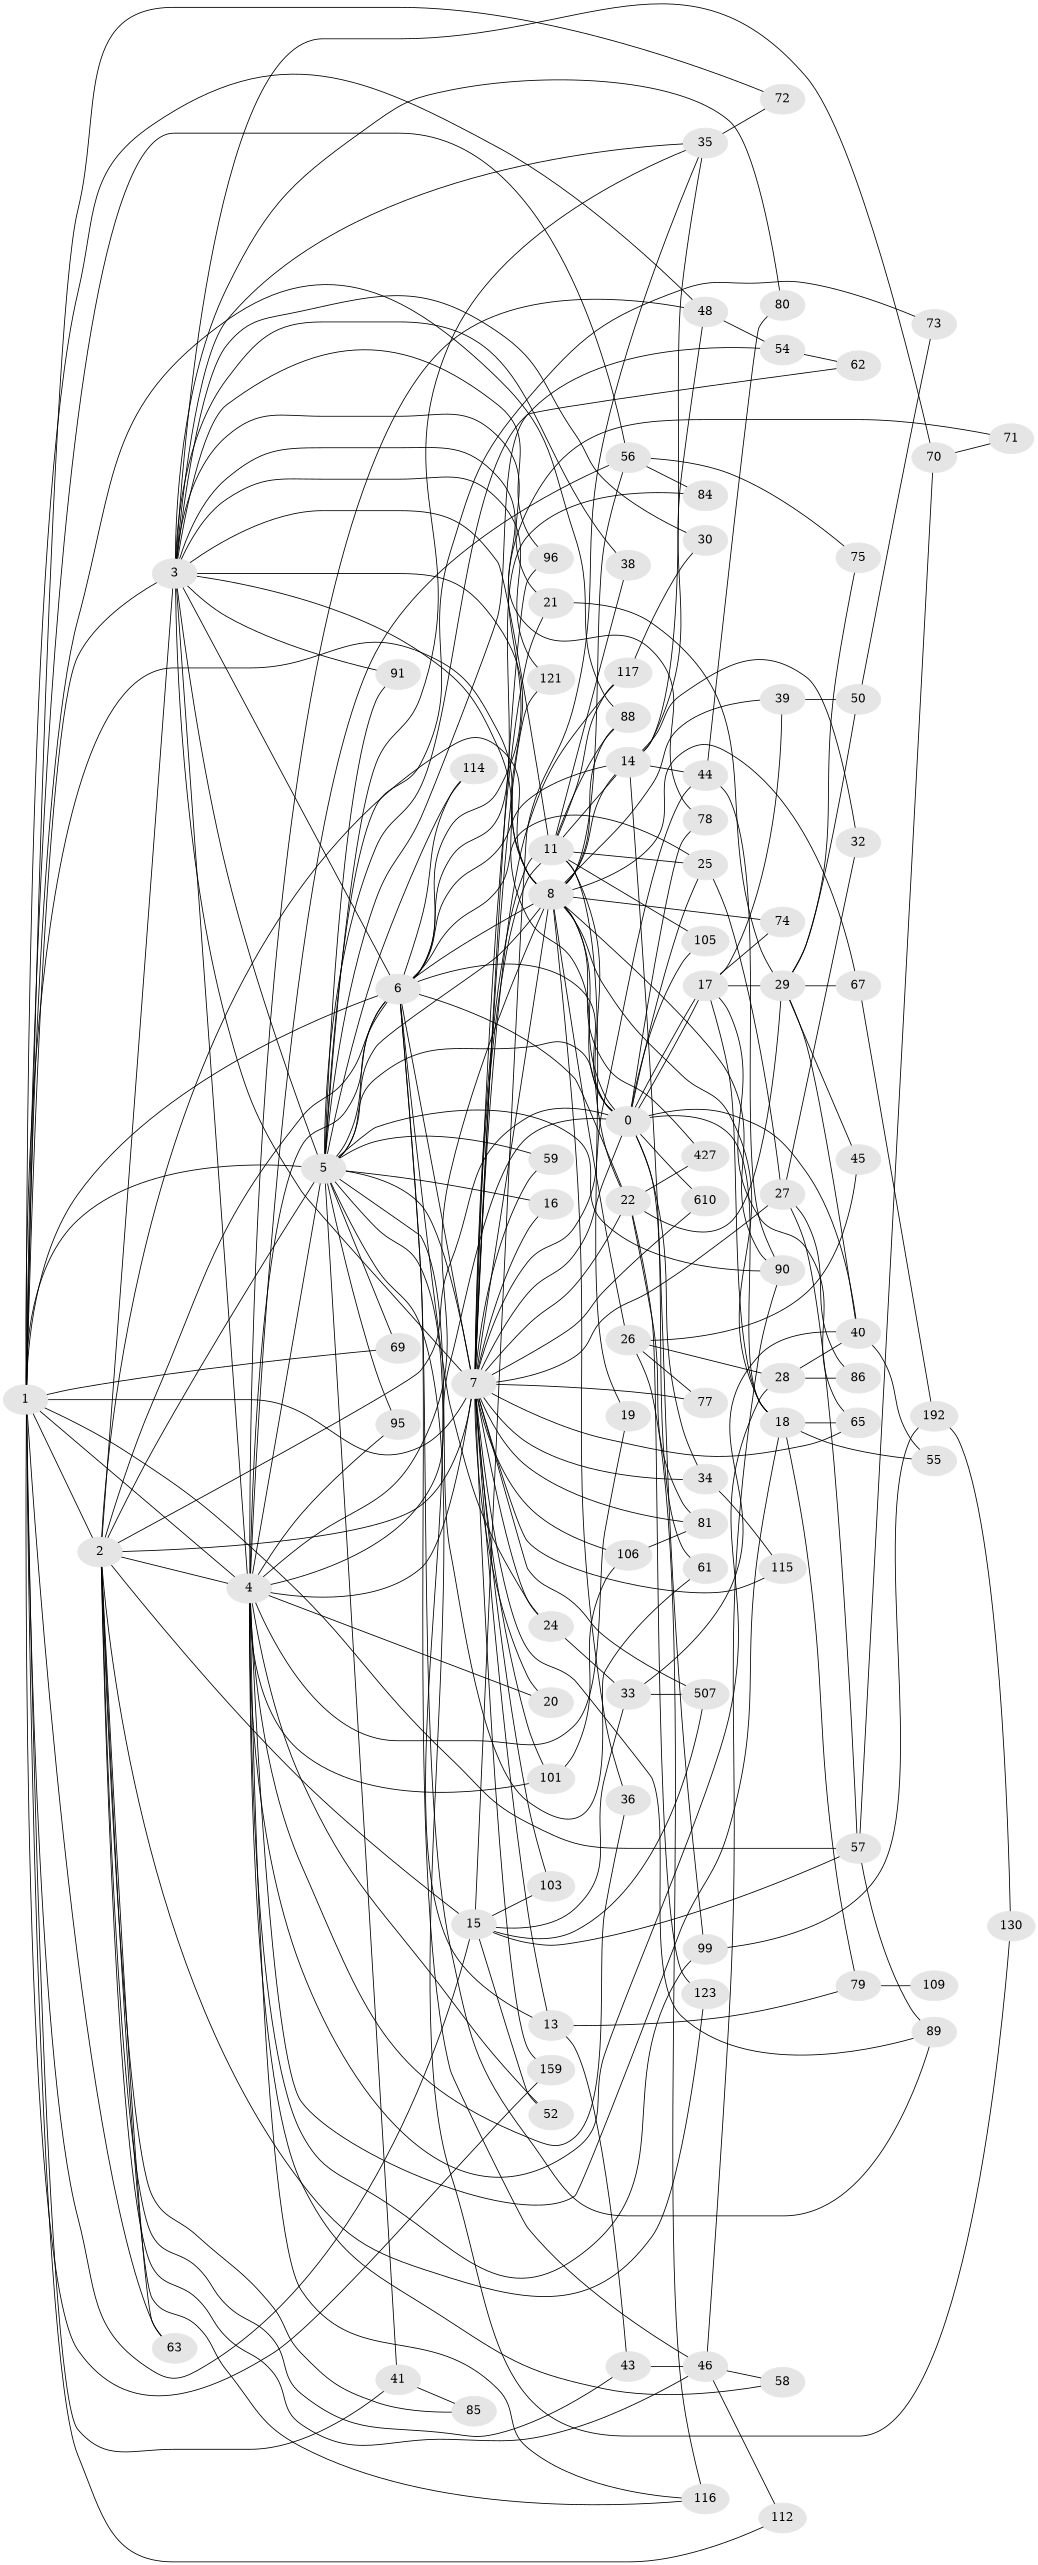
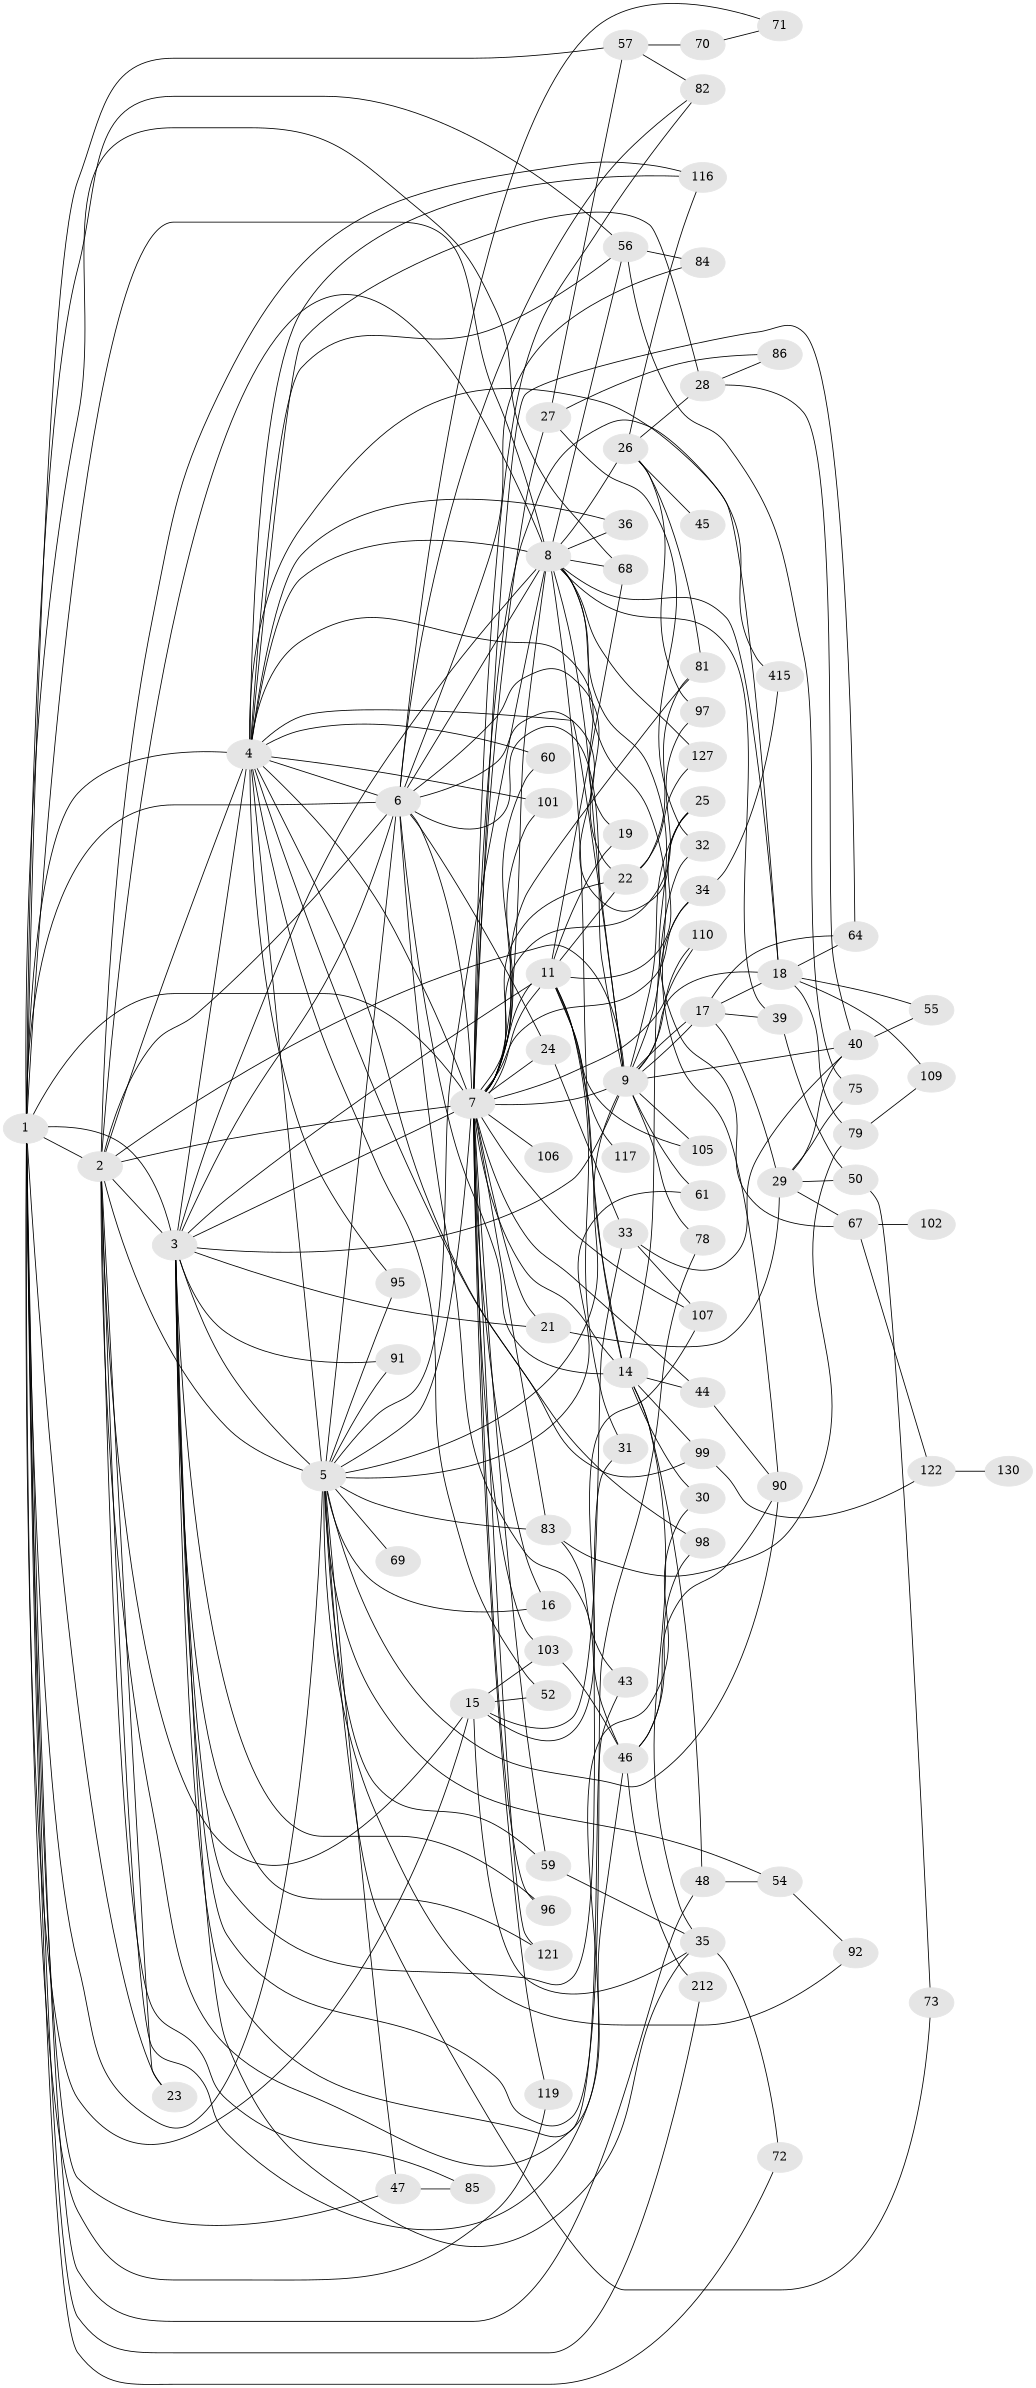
  graph {
    rankdir=LR
    node [color=gray90 style=filled]
    1 [super="+124"]
    2 [super="+43"]
    3 [super="+66"]
    4 [super="+60"]
    5 [super="+12"]
    6 [super="+120"]
    7 [super="+94"]
    8 [super="+49"]
    15 [super="+87"]
-   47 [label=41]
+   47
    48 [super="+68"]
    56 [super="+58"]
    57 [super="+125"]
-   63
+   63 [label=23]
    69
    72
-   88 [super="+113"]
-   112
-   119 [label=159]
-   9 [super="+10" label=0]
+   88 [super="+113" label=68]
+   112 [label=212]
+   119
+   9 [super="+10"]
    n21 [label=43]
    46 [super="+51"]
    85
    116 [super="+118"]
-   123
    11 [super="+82"]
    21
    30
-   31 [label=38]
+   31
    35 [super="+38"]
    70
    78
-   80
    91
    96
    121
    18 [super="+23"]
    19 [super="+37"]
-   20
+   20 [label=60]
    28
    36
    52
    95
-   98 [label=58]
+   98
    99
    101
-   13
+   13 [label=83]
    16
    54
    59
    61
-   62
+   62 [label=92]
    73
    90 [super="+92"]
-   114
    130
    14 [super="+76"]
    22 [super="+97"]
    24 [super="+100"]
    25 [super="+104"]
    71
    n62 [label=84]
-   89 [super="+129"]
+   89 [super="+129" label=82]
    27 [super="+84"]
    34
    44 [super="+108"]
-   64 [super="+111" label=65]
-   77
+   64 [super="+111"]
+   77 [label=97]
    103
    106
-   107 [super="+128" label=507]
-   110 [label=610]
-   115
+   107 [super="+128"]
+   110
+   115 [label=415]
    117
    81
    26 [super="+41"]
    39
    67
-   74
-   127 [label=427]
+   127
    17 [super="+126"]
    40 [super="+65"]
    105
    33 [super="+93"]
    75
    29 [super="+53"]
    79
    55
    109
    86
-   122 [label=192]
+   122
    32
    45
    50
+   102
    1 -- 2
    1 -- 3
    1 -- 4 [weight=2]
    1 -- 5
    1 -- 6
    1 -- 7 [weight=2]
    1 -- 8
    1 -- 15
    1 -- 47
    1 -- 48
    1 -- 56
    1 -- 57
    1 -- 63
-   1 -- 69
    1 -- 72
    1 -- 88
    1 -- 112
    1 -- 119
    2 -- 3
    2 -- 4
    2 -- 5
    2 -- 6
    2 -- 7
    2 -- 8
    2 -- 15
    2 -- 63
    2 -- 9 [weight=2]
    2 -- n21
    2 -- 46
    2 -- 85
    2 -- 116
-   2 -- 123
    3 -- 4
    3 -- 5
    3 -- 6
    3 -- 7 [weight=2]
    3 -- 8
    3 -- 9 [weight=2]
    3 -- 11
    3 -- 21
    3 -- 30
    3 -- 31
    3 -- 35
-   3 -- 70
    3 -- 78
-   3 -- 80
    3 -- 91
    3 -- 96
    3 -- 121
    4 -- 5
    4 -- 6
    4 -- 7 [weight=2]
    4 -- 8
-   4 -- 48
    4 -- 56
    4 -- 9 [weight=2]
    4 -- 116
    4 -- 18
    4 -- 19 [weight=2]
    4 -- 20
    4 -- 28
    4 -- 36
    4 -- 52
    4 -- 95
    4 -- 98
    4 -- 99
    4 -- 101
    5 -- 6 [weight=2]
    5 -- 7
    5 -- 8
    5 -- 47
    5 -- 69
    5 -- 9 [weight=2]
-   5 -- 35
+   59 -- 35
    5 -- 91
    5 -- 95
    5 -- 13
    5 -- 16
    5 -- 54
    5 -- 59
    5 -- 61
    5 -- 62
    5 -- 73
    5 -- 90
-   5 -- 114
-   5 -- 130
    6 -- 7
    6 -- 8
    6 -- 9 [weight=2]
    6 -- 46
-   6 -- 114
    6 -- 14
    6 -- 22
    6 -- 24
    6 -- 25
    6 -- 71
    6 -- n62
    6 -- 89
    7 -- 8
    7 -- 119
    7 -- 9 [weight=2]
    7 -- 11
    7 -- 11
    7 -- 21
    7 -- 96
    7 -- 121
    7 -- 20
    7 -- 101
    7 -- 13
    7 -- 16
    7 -- 59
    7 -- 22
    7 -- 24
    7 -- 89
    7 -- 27 [weight=2]
    7 -- 34
    7 -- 44
    7 -- 64
    7 -- 77
    7 -- 103
    7 -- 106
    7 -- 107
    7 -- 110
    7 -- 115
-   7 -- 117
+   7 -- 14
    7 -- 81 [weight=2]
    8 -- 56
    8 -- 88
    8 -- 9 [weight=2]
    8 -- 18
    8 -- 36
    8 -- 90
    8 -- 14 [weight=2]
    8 -- 26
    8 -- 39
    8 -- 67
-   8 -- 74
    8 -- 127
-   15 -- 57
    15 -- 35
    15 -- 52
    15 -- 103
    15 -- 107
    15 -- 33
    47 -- 85
    48 -- 54
    56 -- n62
    56 -- 75
    57 -- 70
    57 -- 89
    9 -- 78
    9 -- 18
    9 -- 61
    9 -- 25
    9 -- 34
    9 -- 110
    9 -- 17
    9 -- 17
    9 -- 40
    9 -- 105
-   n21 -- 46
+   103 -- 46
    46 -- 112
    46 -- 98
    46 -- 90
    11 -- 88
    11 -- 31
    11 -- 19
    11 -- 14
    11 -- 22
    11 -- 25
    11 -- 117
    11 -- 105
    21 -- 29
    35 -- 72
    70 -- 71
    18 -- 64
    18 -- 79
    18 -- 55
+   18 -- 109
    28 -- 40
    28 -- 86
    99 -- 122
-   101 -- 106
    13 -- n21
    13 -- 79
    54 -- 62
    14 -- 48
-   117 -- 30
+   14 -- 30
    14 -- 35
    14 -- 99
    14 -- 44
    14 -- 32
-   22 -- 123
    22 -- 81
    22 -- 127
-   22 -- 29
    24 -- 33 [weight=2]
-   25 -- 27
    27 -- 57
    27 -- 86
    27 -- 32
    34 -- 115
-   44 -- 80
    44 -- 90
    26 -- 116
    26 -- 28
    26 -- 77
-   106 -- 81
+   26 -- 81
    26 -- 45
    39 -- 50
    67 -- 122
+   67 -- 102
    17 -- 18
    17 -- 64
    17 -- 39
-   17 -- 74
    17 -- 29
    40 -- 55
    33 -- 107
    33 -- 40
    29 -- 67
    29 -- 40
    29 -- 75
-   29 -- 45
    29 -- 50
    79 -- 109
    122 -- 130
    50 -- 73
  }
